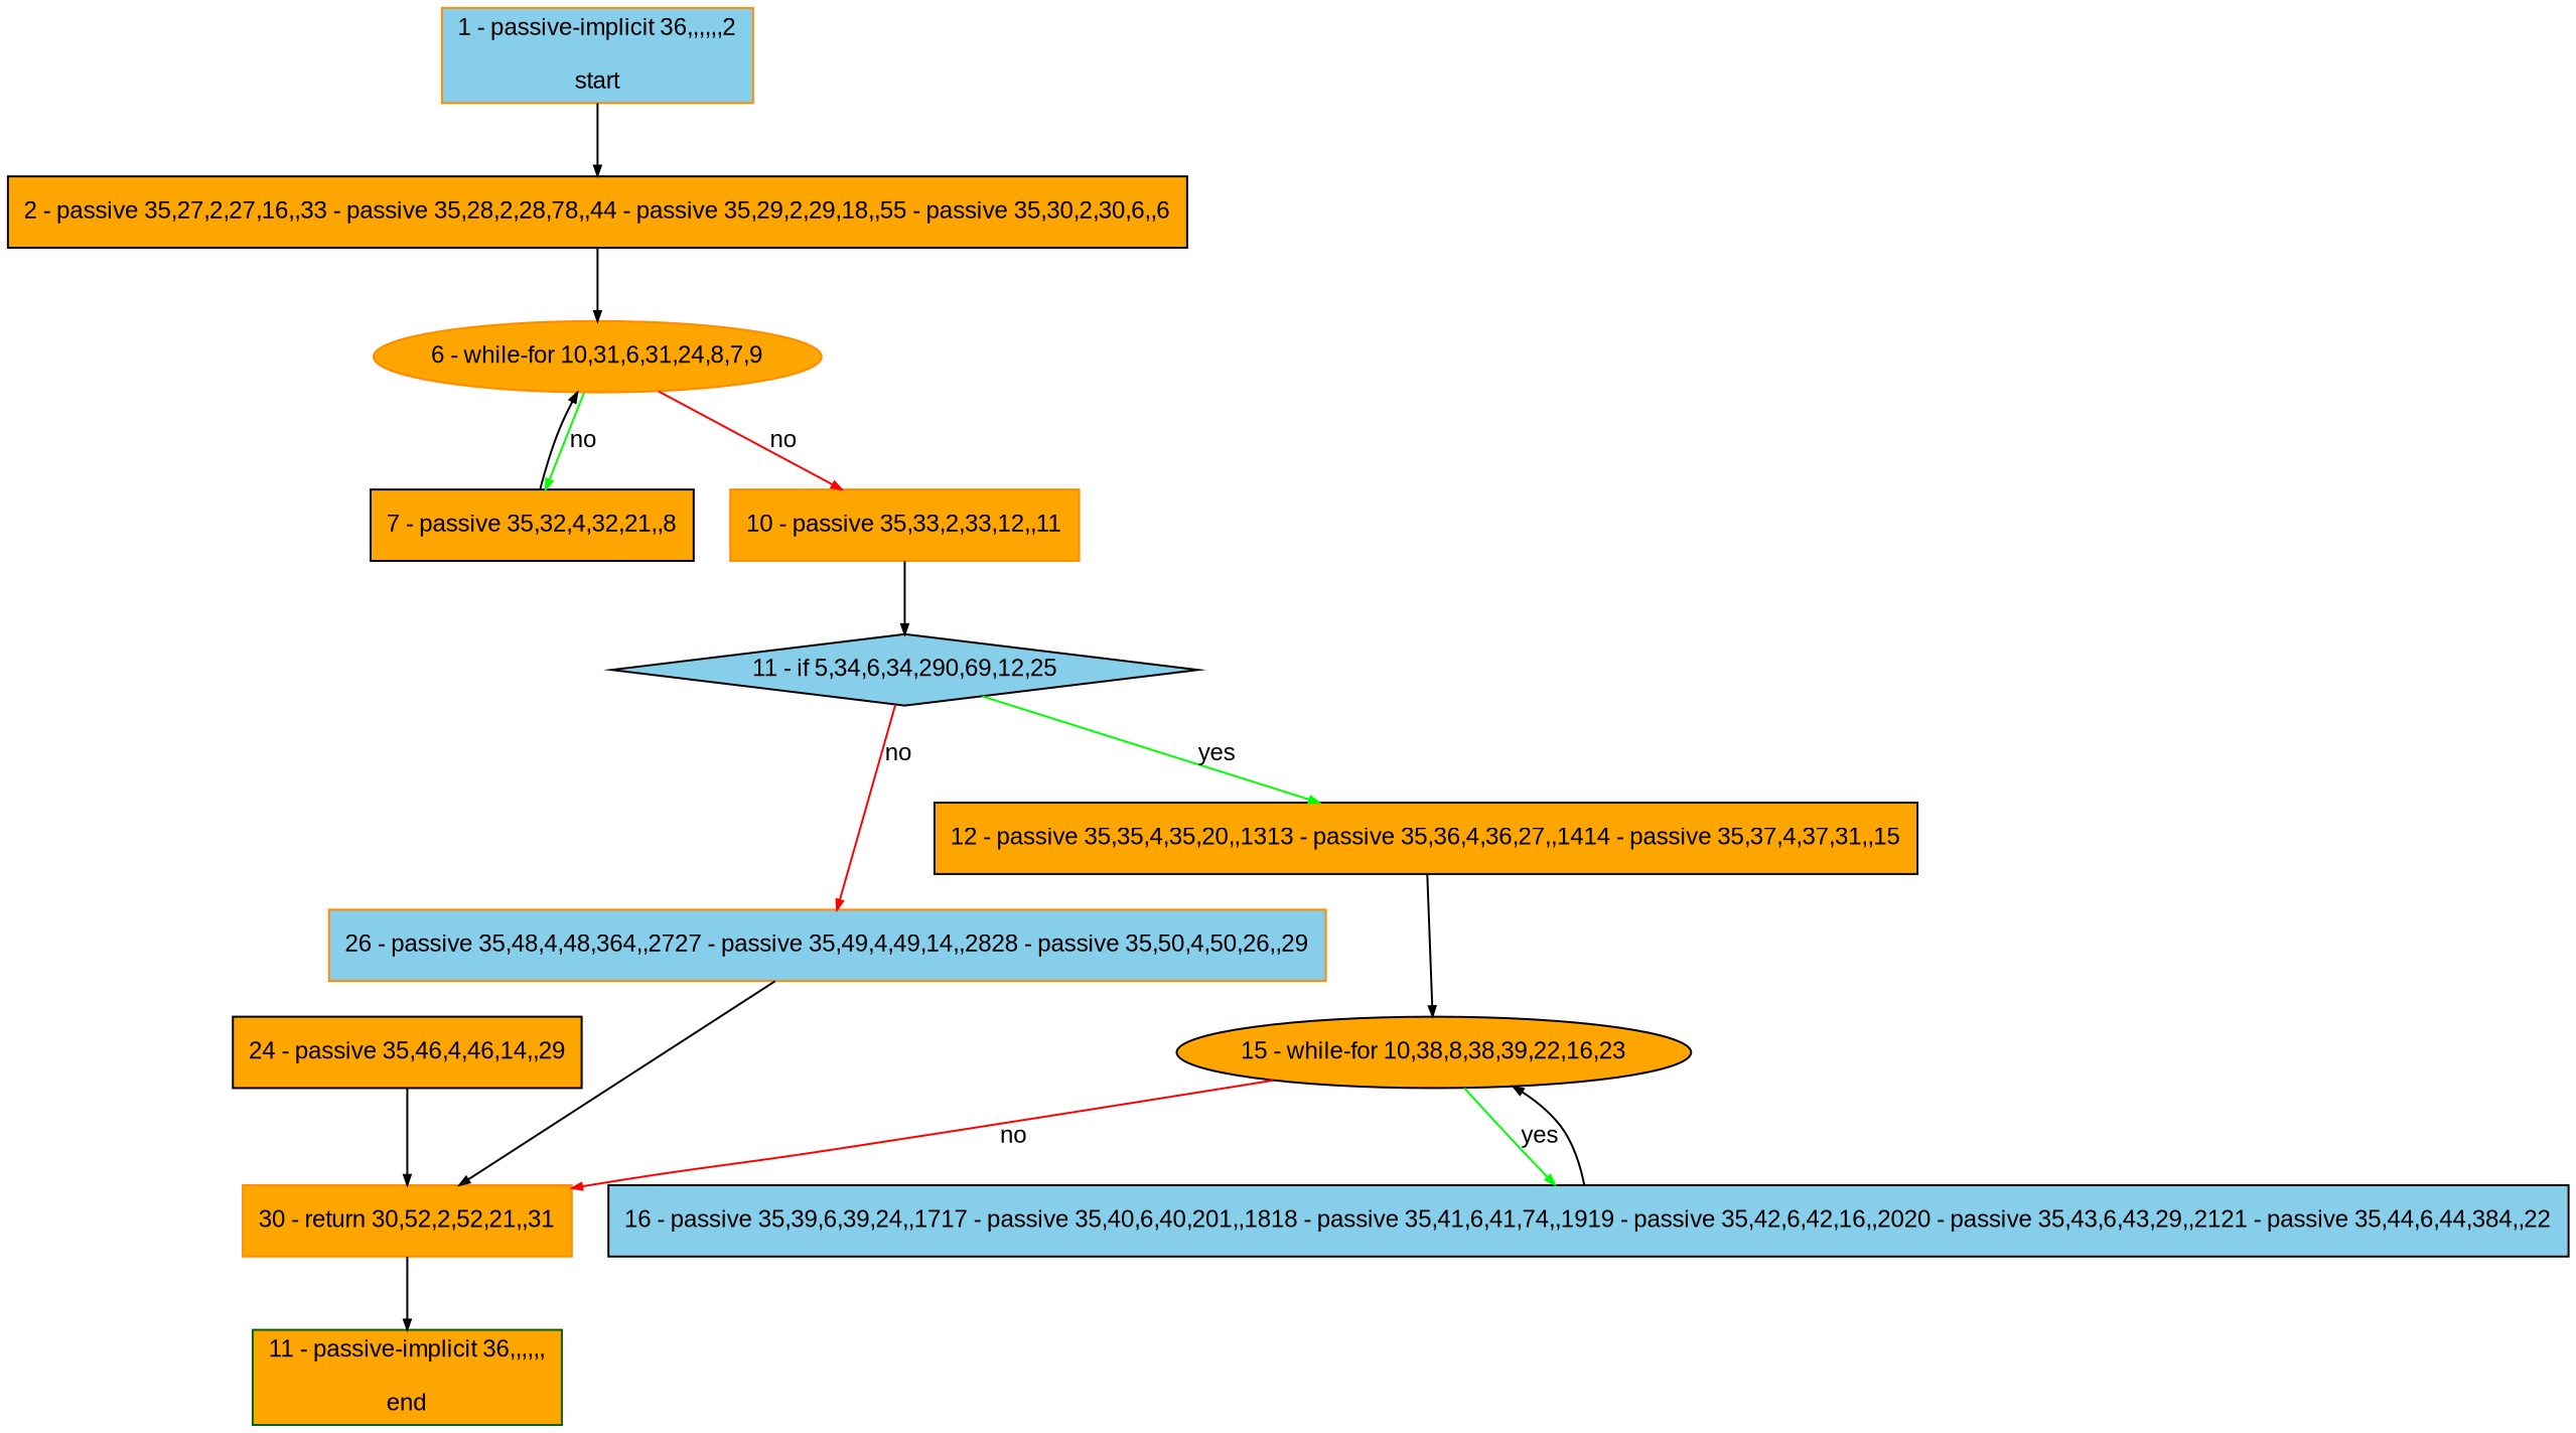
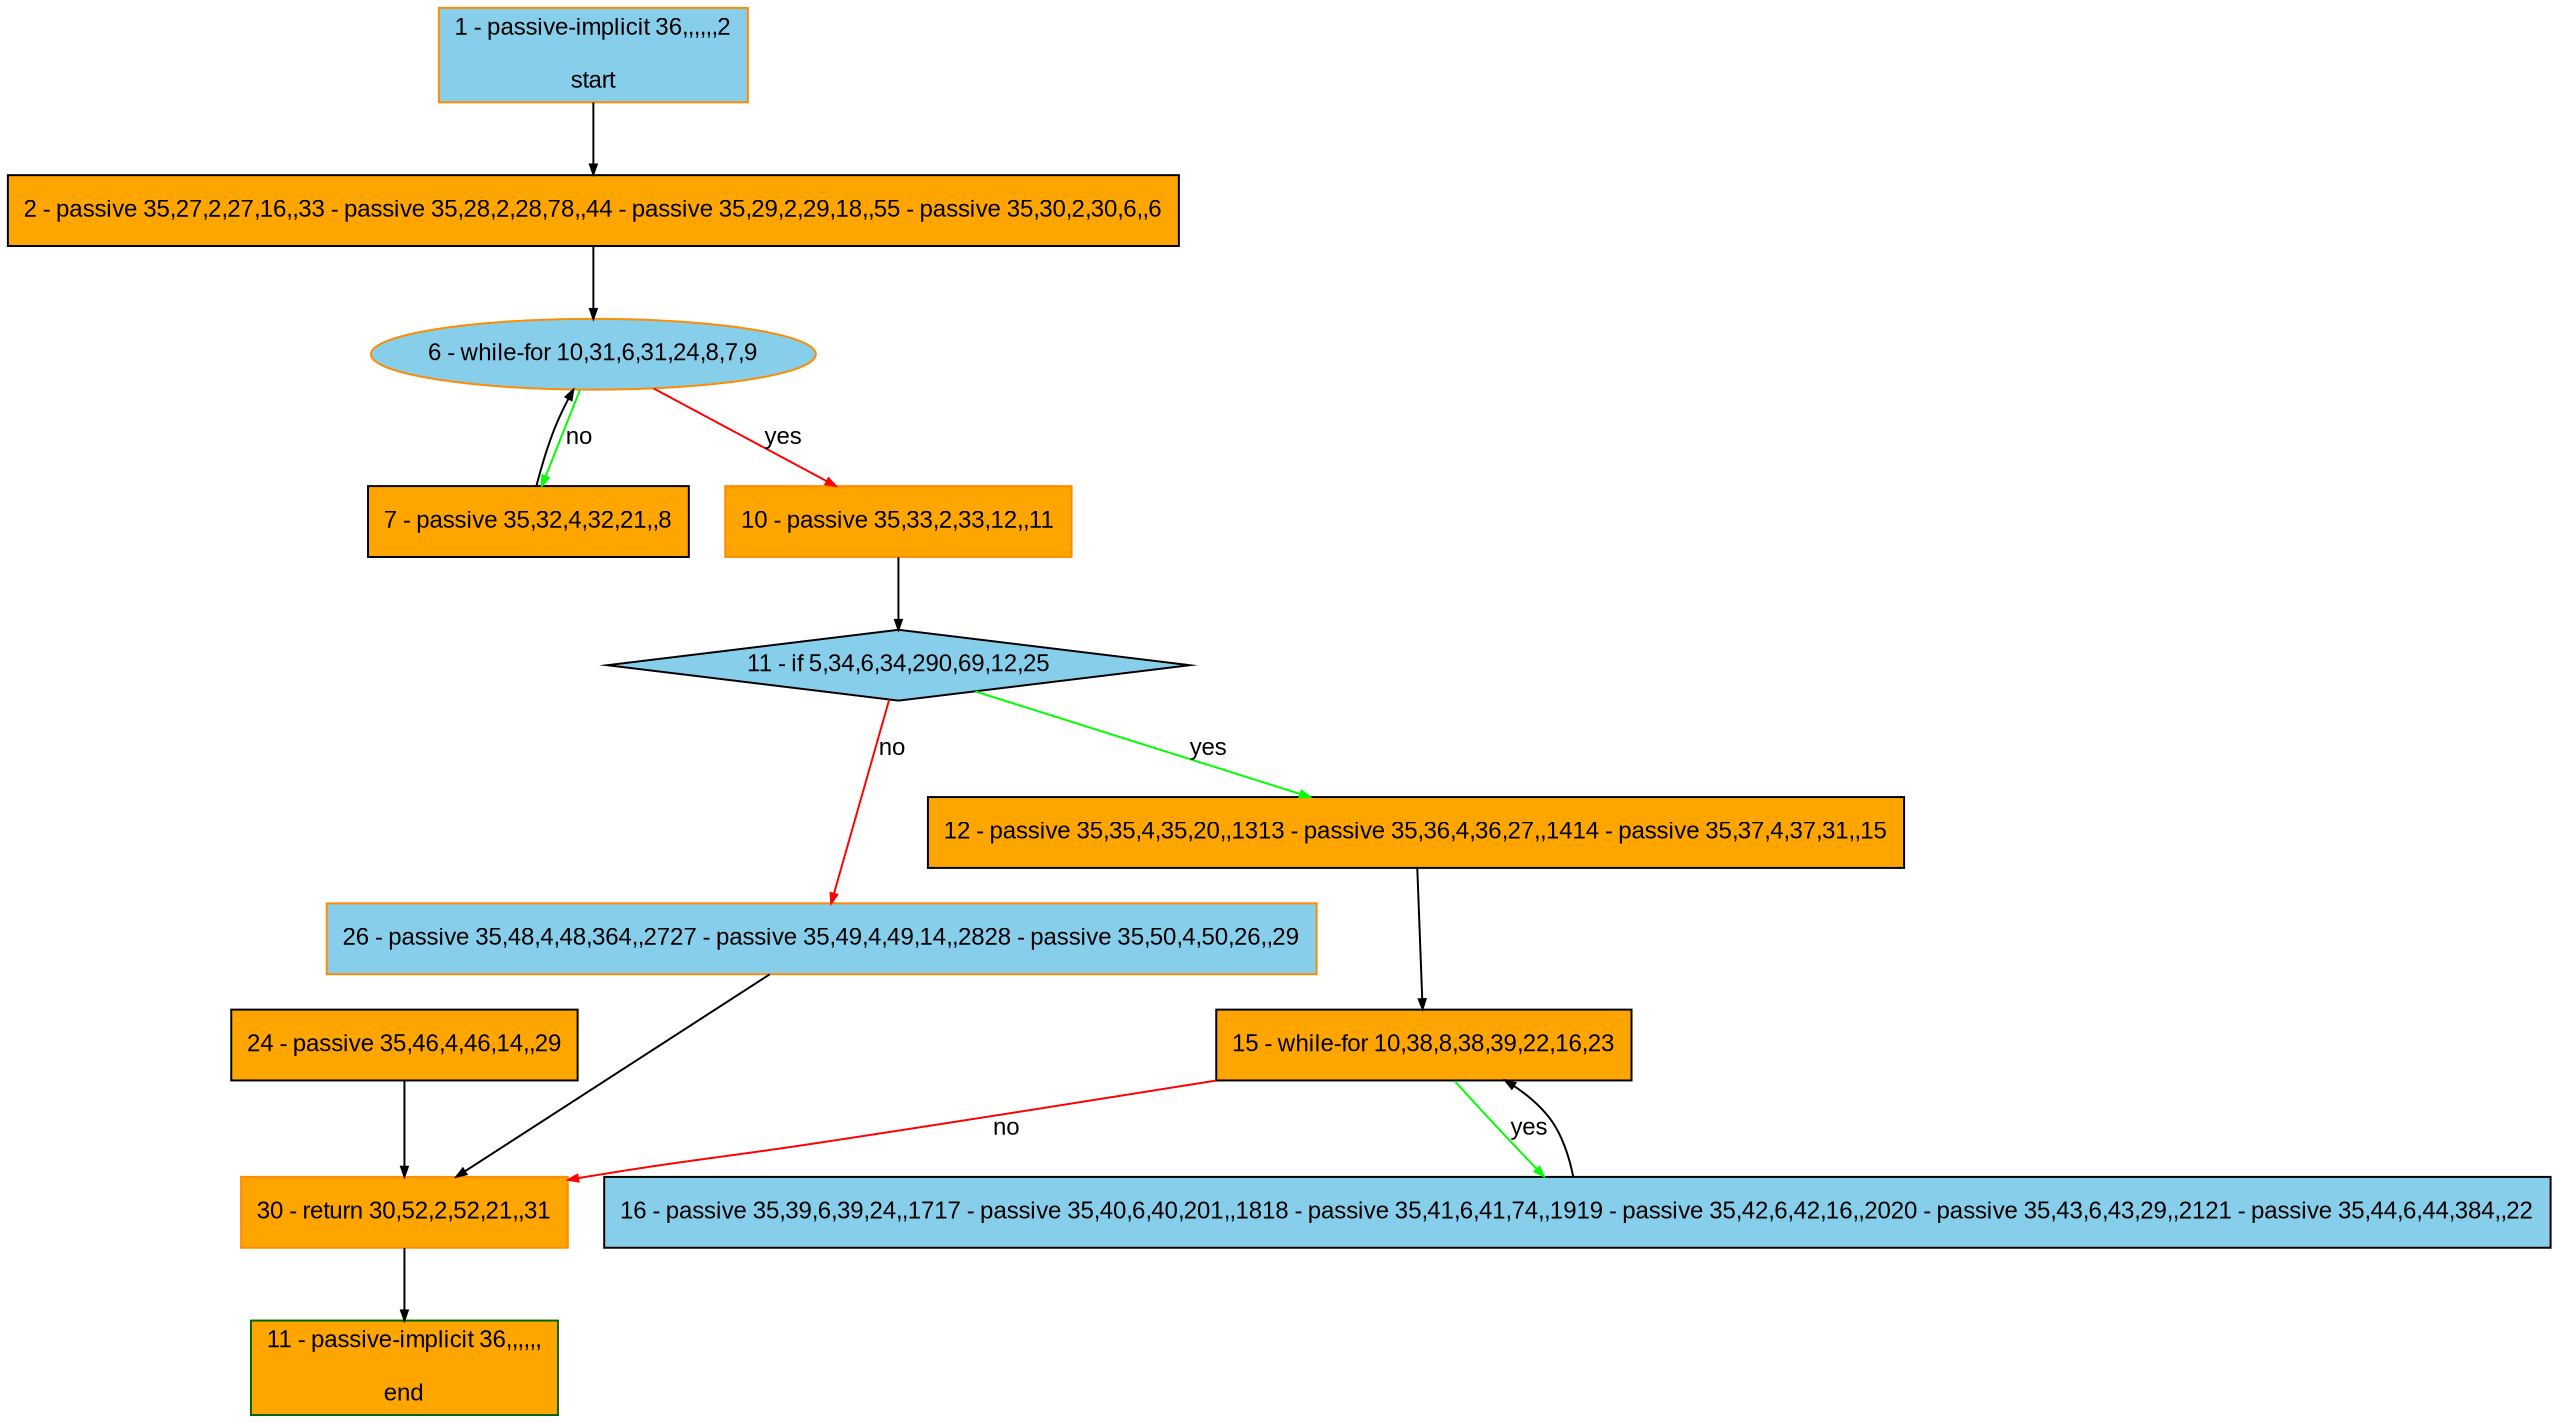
  digraph {
    bgcolor=white
    compound=true
    fillcolor="#FFFFCC"
    fontname=Arial
    fontsize=12
    pack=true
    packmode=clust
    style="rounded,filled"
    node [color=black compound=true fillcolor=orange fixedsize=false fontname=Arial fontsize=12 node_initialized=no shape=box style=filled]
    edge [arrowhead=normal arrowsize=0.5 arrowtail=none color="#000000" compound=true dir=forward fontcolor=black fontname=Arial fontsize=12]
    n1 [label="2 - passive 35,27,2,27,16,,33 - passive 35,28,2,28,78,,44 - passive 35,29,2,29,18,,55 - passive 35,30,2,30,6,,6"]
-   n2 [color=darkorange label="6 - while-for 10,31,6,31,24,8,7,9" shape=oval]
+   n2 [color=darkorange fillcolor=skyblue label="6 - while-for 10,31,6,31,24,8,7,9" shape=oval]
    n3 [label="7 - passive 35,32,4,32,21,,8"]
    n4 [color=darkorange label="10 - passive 35,33,2,33,12,,11"]
    n5 [color=darkorange fillcolor=skyblue label="1 - passive-implicit 36,,,,,,2\n\nstart"]
    n6 [fillcolor=skyblue label="11 - if 5,34,6,34,290,69,12,25" shape=diamond]
    n7 [label="12 - passive 35,35,4,35,20,,1313 - passive 35,36,4,36,27,,1414 - passive 35,37,4,37,31,,15"]
    n8 [color=darkorange fillcolor=skyblue label="26 - passive 35,48,4,48,364,,2727 - passive 35,49,4,49,14,,2828 - passive 35,50,4,50,26,,29"]
-   n9 [label="15 - while-for 10,38,8,38,39,22,16,23" shape=oval]
+   n9 [label="15 - while-for 10,38,8,38,39,22,16,23"]
    n10 [color=darkorange label="30 - return 30,52,2,52,21,,31"]
    n11 [fillcolor=skyblue label="16 - passive 35,39,6,39,24,,1717 - passive 35,40,6,40,201,,1818 - passive 35,41,6,41,74,,1919 - passive 35,42,6,42,16,,2020 - passive 35,43,6,43,29,,2121 - passive 35,44,6,44,384,,22"]
    n12 [color=darkgreen label="11 - passive-implicit 36,,,,,,\n\nend"]
    n13 [label="24 - passive 35,46,4,46,14,,29"]
    n1 -> n2
    n2 -> n3 [color="#00ff00" label=no]
-   n2 -> n4 [color="#ff0000" label=no]
+   n2 -> n4 [color="#ff0000" label=yes]
    n3 -> n2
    n4 -> n6
    n5 -> n1
    n6 -> n7 [color="#00ff00" label=yes]
    n6 -> n8 [color="#ff0000" label=no]
    n7 -> n9
    n8 -> n10
    n9 -> n10 [color="#ff0000" label=no]
    n9 -> n11 [color="#00ff00" label=yes]
    n10 -> n12
    n11 -> n9
    n13 -> n10
  }
